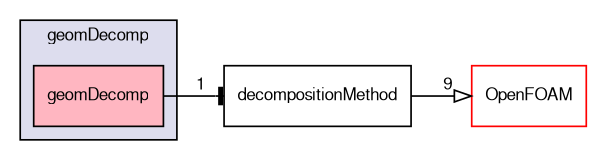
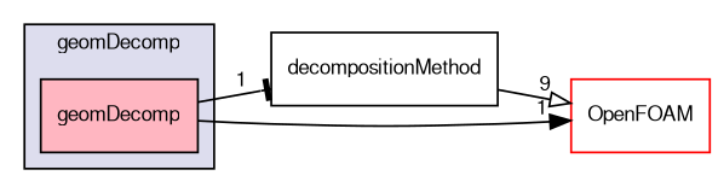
  digraph {
    compound=true
    rankdir=LR
    node [fillcolor=white fontname=FreeSans fontsize=10 shape=box style=filled]
    edge [color=black headlabel=1 labeldistance=1.5 labelfontname=FreeSans labelfontsize=10]
    n1 [fillcolor=lightpink label=geomDecomp pencolor=black]
    n2 [label=decompositionMethod]
    n3 [color=red label=OpenFOAM]
    subgraph cluster_1 {
      bgcolor="#ddddee"
      fontname=FreeSans
      fontsize=10
      label=geomDecomp
      pencolor=black
      n1
    }
    n1 -> n2 [arrowhead=tee]
+   n1 -> n3 [arrowhead=normal]
    n2 -> n3 [arrowhead=onormal headlabel=9]
  }
